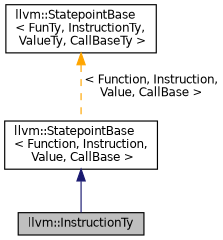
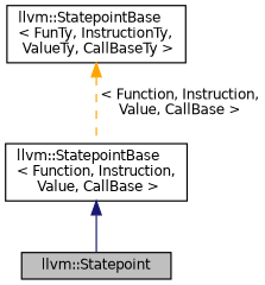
  digraph {
    node [color=black fontname=Helvetica fontsize=10 shape=box]
    edge [dir=back fontname=Helvetica fontsize=10 labelfontname=Helvetica labelfontsize=10]
-   n1 [fillcolor=grey75 fontcolor=black height=0.2 label="llvm::InstructionTy" style=filled width=0.4]
+   n1 [fillcolor=grey75 fontcolor=black height=0.2 label="llvm::Statepoint" style=filled width=0.4]
    n2 [height=0.2 label="llvm::StatepointBase\l\< Function, Instruction,\l Value, CallBase \>" width=0.4]
    n3 [height=0.2 label="llvm::StatepointBase\l\< FunTy, InstructionTy,\l ValueTy, CallBaseTy \>" width=0.4]
    n2 -> n1 [color=midnightblue style=solid]
    n3 -> n2 [color=orange label=" \< Function, Instruction,\l Value, CallBase \>" style=dashed]
  }
